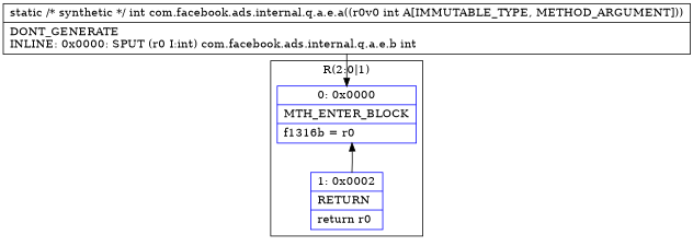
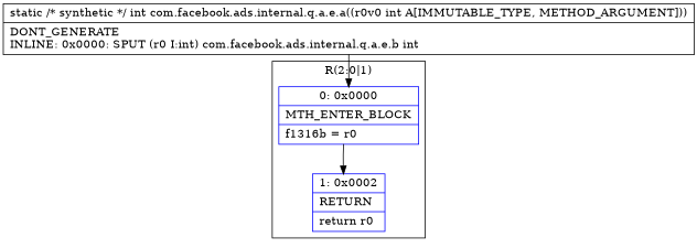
  digraph {
    node [color=blue shape=record]
    n1 [label="{0\:\ 0x0000|MTH_ENTER_BLOCK\l|f1316b = r0\l}"]
    n2 [label="{1\:\ 0x0002|RETURN\l|return r0\l}"]
    n3 [label="{static \/* synthetic *\/ int com.facebook.ads.internal.q.a.e.a((r0v0 int A[IMMUTABLE_TYPE, METHOD_ARGUMENT]))  | DONT_GENERATE\lINLINE: 0x0000: SPUT  (r0 I:int) com.facebook.ads.internal.q.a.e.b int\l}" color=""]
    subgraph cluster_1 {
      label="R(2:0|1)"
      n1
      n2
    }
-   n2 -> n1
+   n1 -> n2
    n3 -> n1
  }
